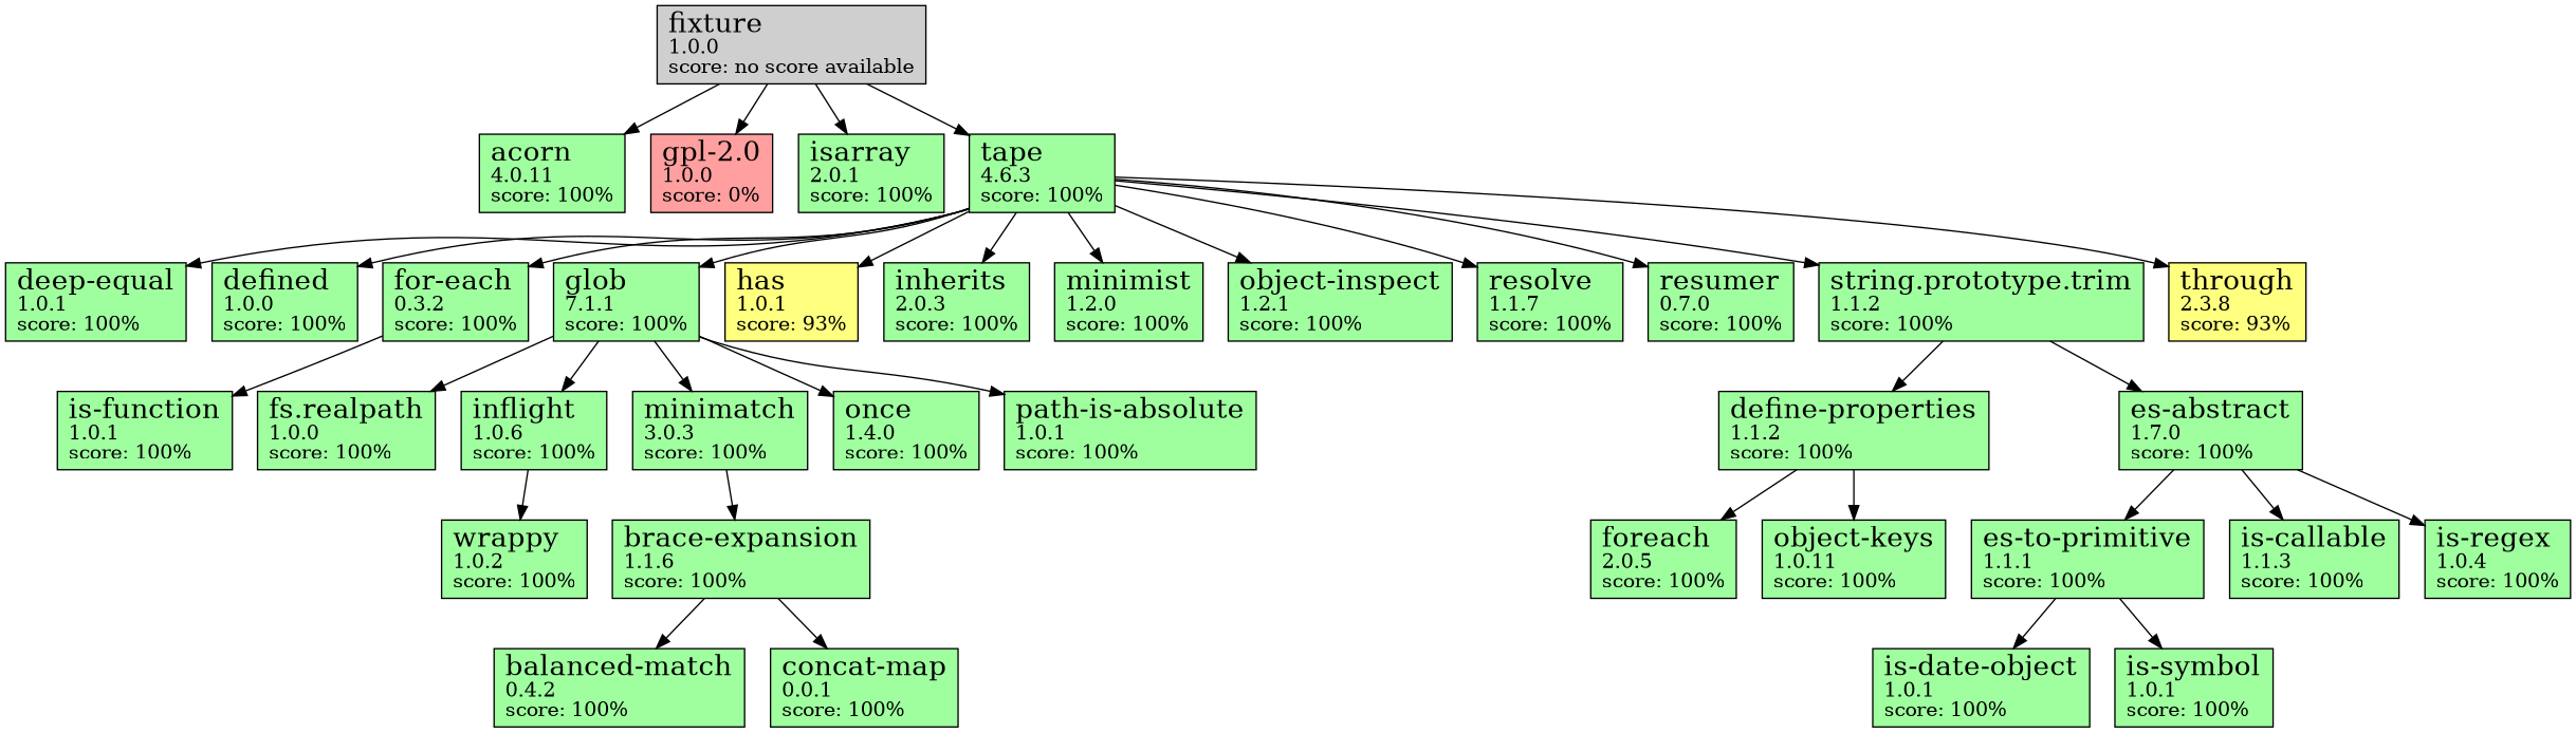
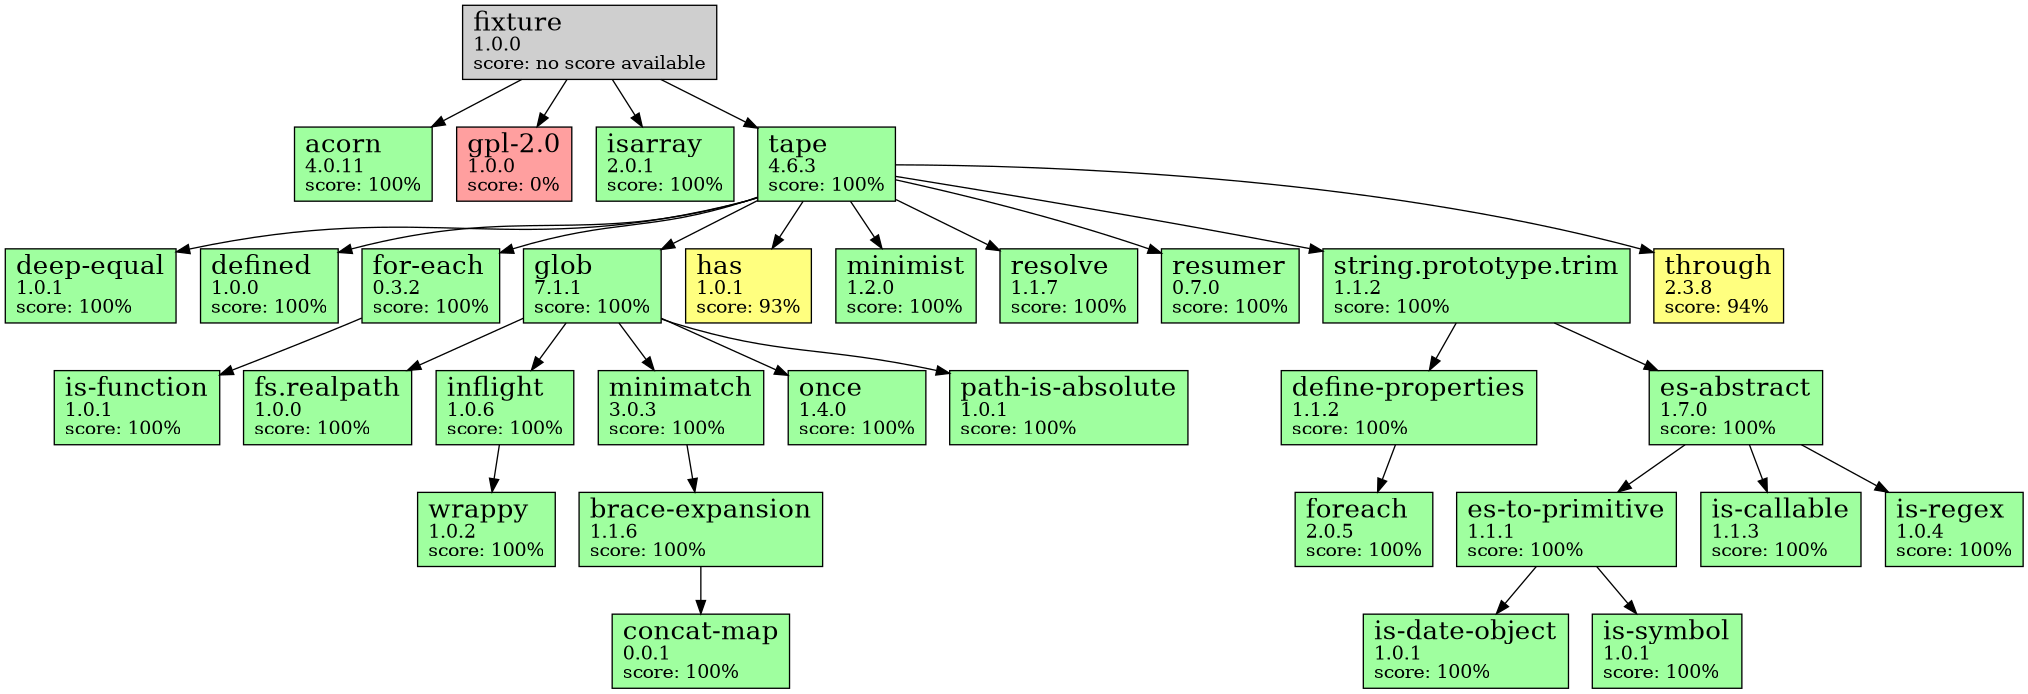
  digraph {
    rankdir=TB
    node [fillcolor="#9FFF9F" shape=box style=filled]
    n1 [fillcolor="#CFCFCF" label=<<font point-size="20">fixture</font><br align='left'/>1.0.0<br align='left'/>score: no score available<br align='left'/>>]
    n2 [label=<<font point-size="20">acorn</font><br align='left'/>4.0.11<br align='left'/>score: 100%<br align='left'/>>]
    n3 [fillcolor="#FF9F9F" label=<<font point-size="20">gpl-2.0</font><br align='left'/>1.0.0<br align='left'/>score: 0%<br align='left'/>>]
    n4 [label=<<font point-size="20">isarray</font><br align='left'/>2.0.1<br align='left'/>score: 100%<br align='left'/>>]
    n5 [label=<<font point-size="20">tape</font><br align='left'/>4.6.3<br align='left'/>score: 100%<br align='left'/>>]
    n6 [label=<<font point-size="20">deep-equal</font><br align='left'/>1.0.1<br align='left'/>score: 100%<br align='left'/>>]
    n7 [label=<<font point-size="20">defined</font><br align='left'/>1.0.0<br align='left'/>score: 100%<br align='left'/>>]
    n8 [label=<<font point-size="20">for-each</font><br align='left'/>0.3.2<br align='left'/>score: 100%<br align='left'/>>]
    n9 [label=<<font point-size="20">glob</font><br align='left'/>7.1.1<br align='left'/>score: 100%<br align='left'/>>]
    n10 [fillcolor="#FFFF7F" label=<<font point-size="20">has</font><br align='left'/>1.0.1<br align='left'/>score: 93%<br align='left'/>>]
-   n11 [label=<<font point-size="20">inherits</font><br align='left'/>2.0.3<br align='left'/>score: 100%<br align='left'/>>]
    n12 [label=<<font point-size="20">minimist</font><br align='left'/>1.2.0<br align='left'/>score: 100%<br align='left'/>>]
-   n13 [label=<<font point-size="20">object-inspect</font><br align='left'/>1.2.1<br align='left'/>score: 100%<br align='left'/>>]
    n14 [label=<<font point-size="20">resolve</font><br align='left'/>1.1.7<br align='left'/>score: 100%<br align='left'/>>]
    n15 [label=<<font point-size="20">resumer</font><br align='left'/>0.7.0<br align='left'/>score: 100%<br align='left'/>>]
    n16 [label=<<font point-size="20">string.prototype.trim</font><br align='left'/>1.1.2<br align='left'/>score: 100%<br align='left'/>>]
-   n17 [fillcolor="#FFFF7F" label=<<font point-size="20">through</font><br align='left'/>2.3.8<br align='left'/>score: 93%<br align='left'/>>]
+   n17 [fillcolor="#FFFF7F" label=<<font point-size="20">through</font><br align='left'/>2.3.8<br align='left'/>score: 94%<br align='left'/>>]
    n18 [label=<<font point-size="20">is-function</font><br align='left'/>1.0.1<br align='left'/>score: 100%<br align='left'/>>]
    n19 [label=<<font point-size="20">fs.realpath</font><br align='left'/>1.0.0<br align='left'/>score: 100%<br align='left'/>>]
    n20 [label=<<font point-size="20">inflight</font><br align='left'/>1.0.6<br align='left'/>score: 100%<br align='left'/>>]
    n21 [label=<<font point-size="20">minimatch</font><br align='left'/>3.0.3<br align='left'/>score: 100%<br align='left'/>>]
    n22 [label=<<font point-size="20">once</font><br align='left'/>1.4.0<br align='left'/>score: 100%<br align='left'/>>]
    n23 [label=<<font point-size="20">path-is-absolute</font><br align='left'/>1.0.1<br align='left'/>score: 100%<br align='left'/>>]
    n24 [label=<<font point-size="20">define-properties</font><br align='left'/>1.1.2<br align='left'/>score: 100%<br align='left'/>>]
    n25 [label=<<font point-size="20">es-abstract</font><br align='left'/>1.7.0<br align='left'/>score: 100%<br align='left'/>>]
    n26 [label=<<font point-size="20">wrappy</font><br align='left'/>1.0.2<br align='left'/>score: 100%<br align='left'/>>]
    n27 [label=<<font point-size="20">brace-expansion</font><br align='left'/>1.1.6<br align='left'/>score: 100%<br align='left'/>>]
-   n28 [label=<<font point-size="20">balanced-match</font><br align='left'/>0.4.2<br align='left'/>score: 100%<br align='left'/>>]
    n29 [label=<<font point-size="20">concat-map</font><br align='left'/>0.0.1<br align='left'/>score: 100%<br align='left'/>>]
    n30 [label=<<font point-size="20">foreach</font><br align='left'/>2.0.5<br align='left'/>score: 100%<br align='left'/>>]
-   n31 [label=<<font point-size="20">object-keys</font><br align='left'/>1.0.11<br align='left'/>score: 100%<br align='left'/>>]
    n32 [label=<<font point-size="20">es-to-primitive</font><br align='left'/>1.1.1<br align='left'/>score: 100%<br align='left'/>>]
    n33 [label=<<font point-size="20">is-callable</font><br align='left'/>1.1.3<br align='left'/>score: 100%<br align='left'/>>]
    n34 [label=<<font point-size="20">is-regex</font><br align='left'/>1.0.4<br align='left'/>score: 100%<br align='left'/>>]
    n35 [label=<<font point-size="20">is-date-object</font><br align='left'/>1.0.1<br align='left'/>score: 100%<br align='left'/>>]
    n36 [label=<<font point-size="20">is-symbol</font><br align='left'/>1.0.1<br align='left'/>score: 100%<br align='left'/>>]
    n1 -> n2
    n1 -> n3
    n1 -> n4
    n1 -> n5
    n5 -> n6
    n5 -> n7
    n5 -> n8
    n5 -> n9
    n5 -> n10
-   n5 -> n11
    n5 -> n12
-   n5 -> n13
    n5 -> n14
    n5 -> n15
    n5 -> n16
    n5 -> n17
    n8 -> n18
    n9 -> n19
    n9 -> n20
    n9 -> n21
    n9 -> n22
    n9 -> n23
    n16 -> n24
    n16 -> n25
    n20 -> n26
    n21 -> n27
    n24 -> n30
-   n24 -> n31
    n25 -> n32
    n25 -> n33
    n25 -> n34
-   n27 -> n28
    n27 -> n29
    n32 -> n35
    n32 -> n36
  }
